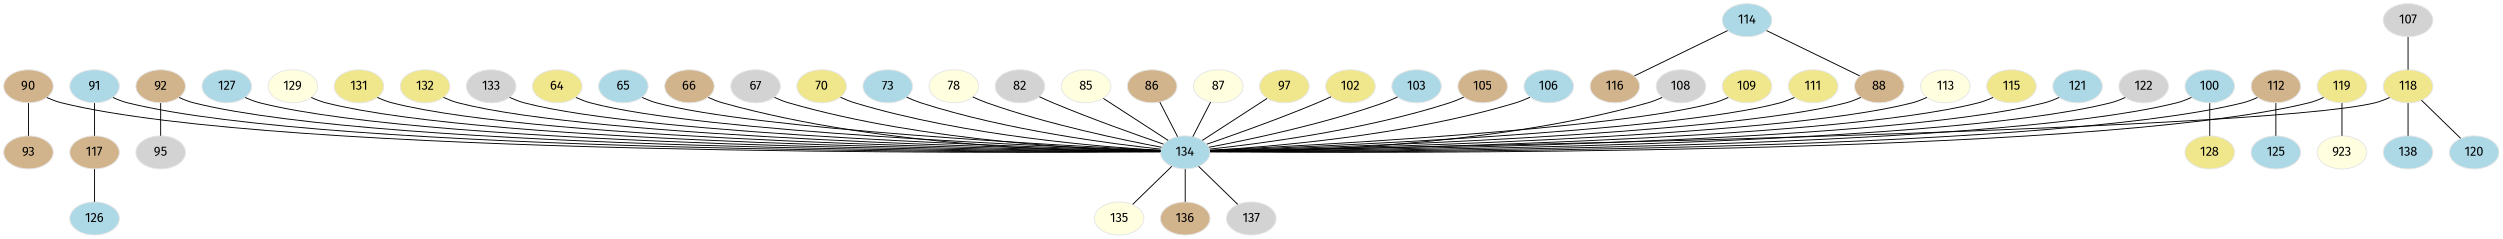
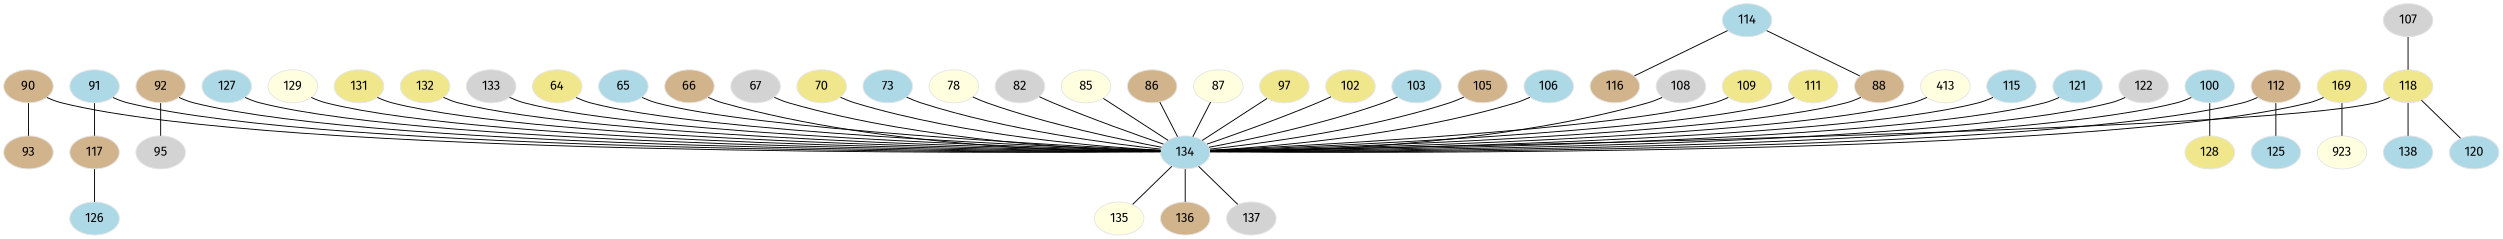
  graph {
    fontname="Fira Sans"
    node [color=gray90 fillcolor=lightblue fontname="Fira Sans" style=filled]
    edge [fontname="Fira Sans"]
    134 [super="+110+83+130+59+99+80+60+61"]
    135 [fillcolor=lightyellow]
    136 [fillcolor=tan]
    137 [fillcolor=lightgrey]
    64 [fillcolor=khaki]
    65
    66 [fillcolor=tan]
    67 [fillcolor=lightgrey]
    70 [fillcolor=khaki]
    73
    78 [fillcolor=lightyellow]
    82 [fillcolor=lightgrey]
    85 [fillcolor=lightyellow]
    86 [fillcolor=tan]
    87 [fillcolor=lightyellow]
    88 [fillcolor=tan]
    90 [fillcolor=tan]
    93 [fillcolor=tan]
    91
    117 [fillcolor=tan]
    126
    92 [fillcolor=tan super="+48"]
    95 [fillcolor=lightgrey]
    97 [fillcolor=khaki]
    100
    128 [fillcolor=khaki]
    102 [fillcolor=khaki]
    103
    105 [fillcolor=tan]
    106
    118 [fillcolor=khaki super="+98"]
    120
    138
    107 [fillcolor=lightgrey]
    108 [fillcolor=lightgrey]
    109 [fillcolor=khaki]
    111 [fillcolor=khaki]
    112 [fillcolor=tan super="+56"]
    125
-   113 [fillcolor=lightyellow]
+   113 [fillcolor=lightyellow label=413]
    114
    116 [fillcolor=tan]
-   115 [fillcolor=khaki]
-   119 [fillcolor=khaki]
+   115
+   119 [fillcolor=khaki label=169]
    n45 [fillcolor=lightyellow label=923]
    121
    122 [fillcolor=lightgrey]
    127
    129 [fillcolor=lightyellow]
    131 [fillcolor=khaki]
    132 [fillcolor=khaki]
    133 [fillcolor=lightgrey]
    134 -- 135
    134 -- 136
    134 -- 137
    64 -- 134
    65 -- 134
    66 -- 134
    67 -- 134
    70 -- 134
    73 -- 134
    78 -- 134
    82 -- 134
    85 -- 134
    86 -- 134
    87 -- 134
    88 -- 134
    90 -- 134
    90 -- 93
    91 -- 134
    91 -- 117
    117 -- 126
    92 -- 134
    92 -- 95
    97 -- 134
    100 -- 134
    100 -- 128
    102 -- 134
    103 -- 134
    105 -- 134
    106 -- 134
    118 -- 134
    118 -- 120
    118 -- 138
    107 -- 118
    108 -- 134
    109 -- 134
    111 -- 134
    112 -- 134
    112 -- 125
    113 -- 134
    114 -- 88
    114 -- 116
    115 -- 134
    119 -- 134
    119 -- n45
    121 -- 134
    122 -- 134
    127 -- 134
    129 -- 134
    131 -- 134
    132 -- 134
    133 -- 134
  }
